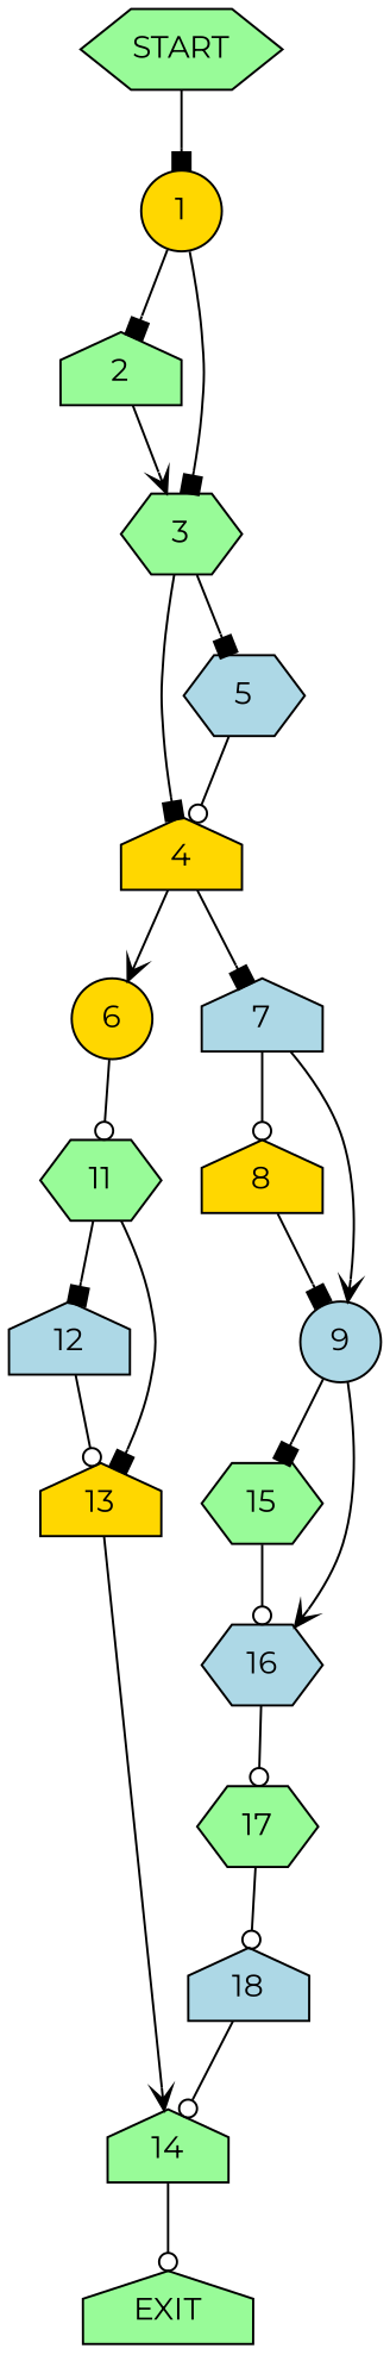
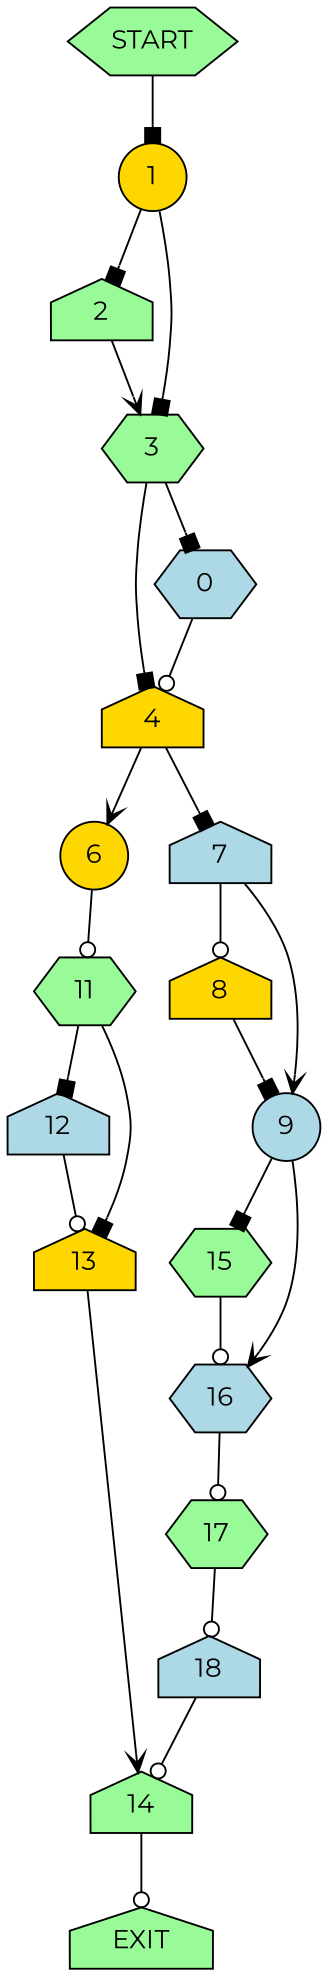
  digraph {
    fontname=Montserrat
    node [fillcolor=palegreen fontname=Montserrat shape=house style=filled]
    edge [arrowhead=box fontname=Montserrat]
    n1 [label=START shape=hexagon]
    1 [fillcolor=gold shape=circle]
    2
    3 [shape=hexagon]
    n5 [label=EXIT]
    4 [fillcolor=gold]
-   5 [fillcolor=lightblue shape=hexagon]
+   5 [fillcolor=lightblue shape=hexagon label=0]
    6 [fillcolor=gold shape=circle]
    7 [fillcolor=lightblue]
    11 [shape=hexagon]
    8 [fillcolor=gold]
    9 [fillcolor=lightblue shape=circle]
    12 [fillcolor=lightblue]
    13 [fillcolor=gold]
    15 [shape=hexagon]
    16 [fillcolor=lightblue shape=hexagon]
    17 [shape=hexagon]
    14
    18 [fillcolor=lightblue]
    n1 -> 1
    1 -> 2
    1 -> 3
    2 -> 3 [arrowhead=vee]
    3 -> 4
    3 -> 5
    4 -> 6 [arrowhead=vee]
    4 -> 7
    5 -> 4 [arrowhead=odot]
    6 -> 11 [arrowhead=odot]
    7 -> 8 [arrowhead=odot]
    7 -> 9 [arrowhead=vee]
    11 -> 12
    11 -> 13
    8 -> 9
    9 -> 15
    9 -> 16 [arrowhead=vee]
    12 -> 13 [arrowhead=odot]
    13 -> 14 [arrowhead=vee]
    15 -> 16 [arrowhead=odot]
    16 -> 17 [arrowhead=odot]
    17 -> 18 [arrowhead=odot]
    14 -> n5 [arrowhead=odot]
    18 -> 14 [arrowhead=odot]
  }
